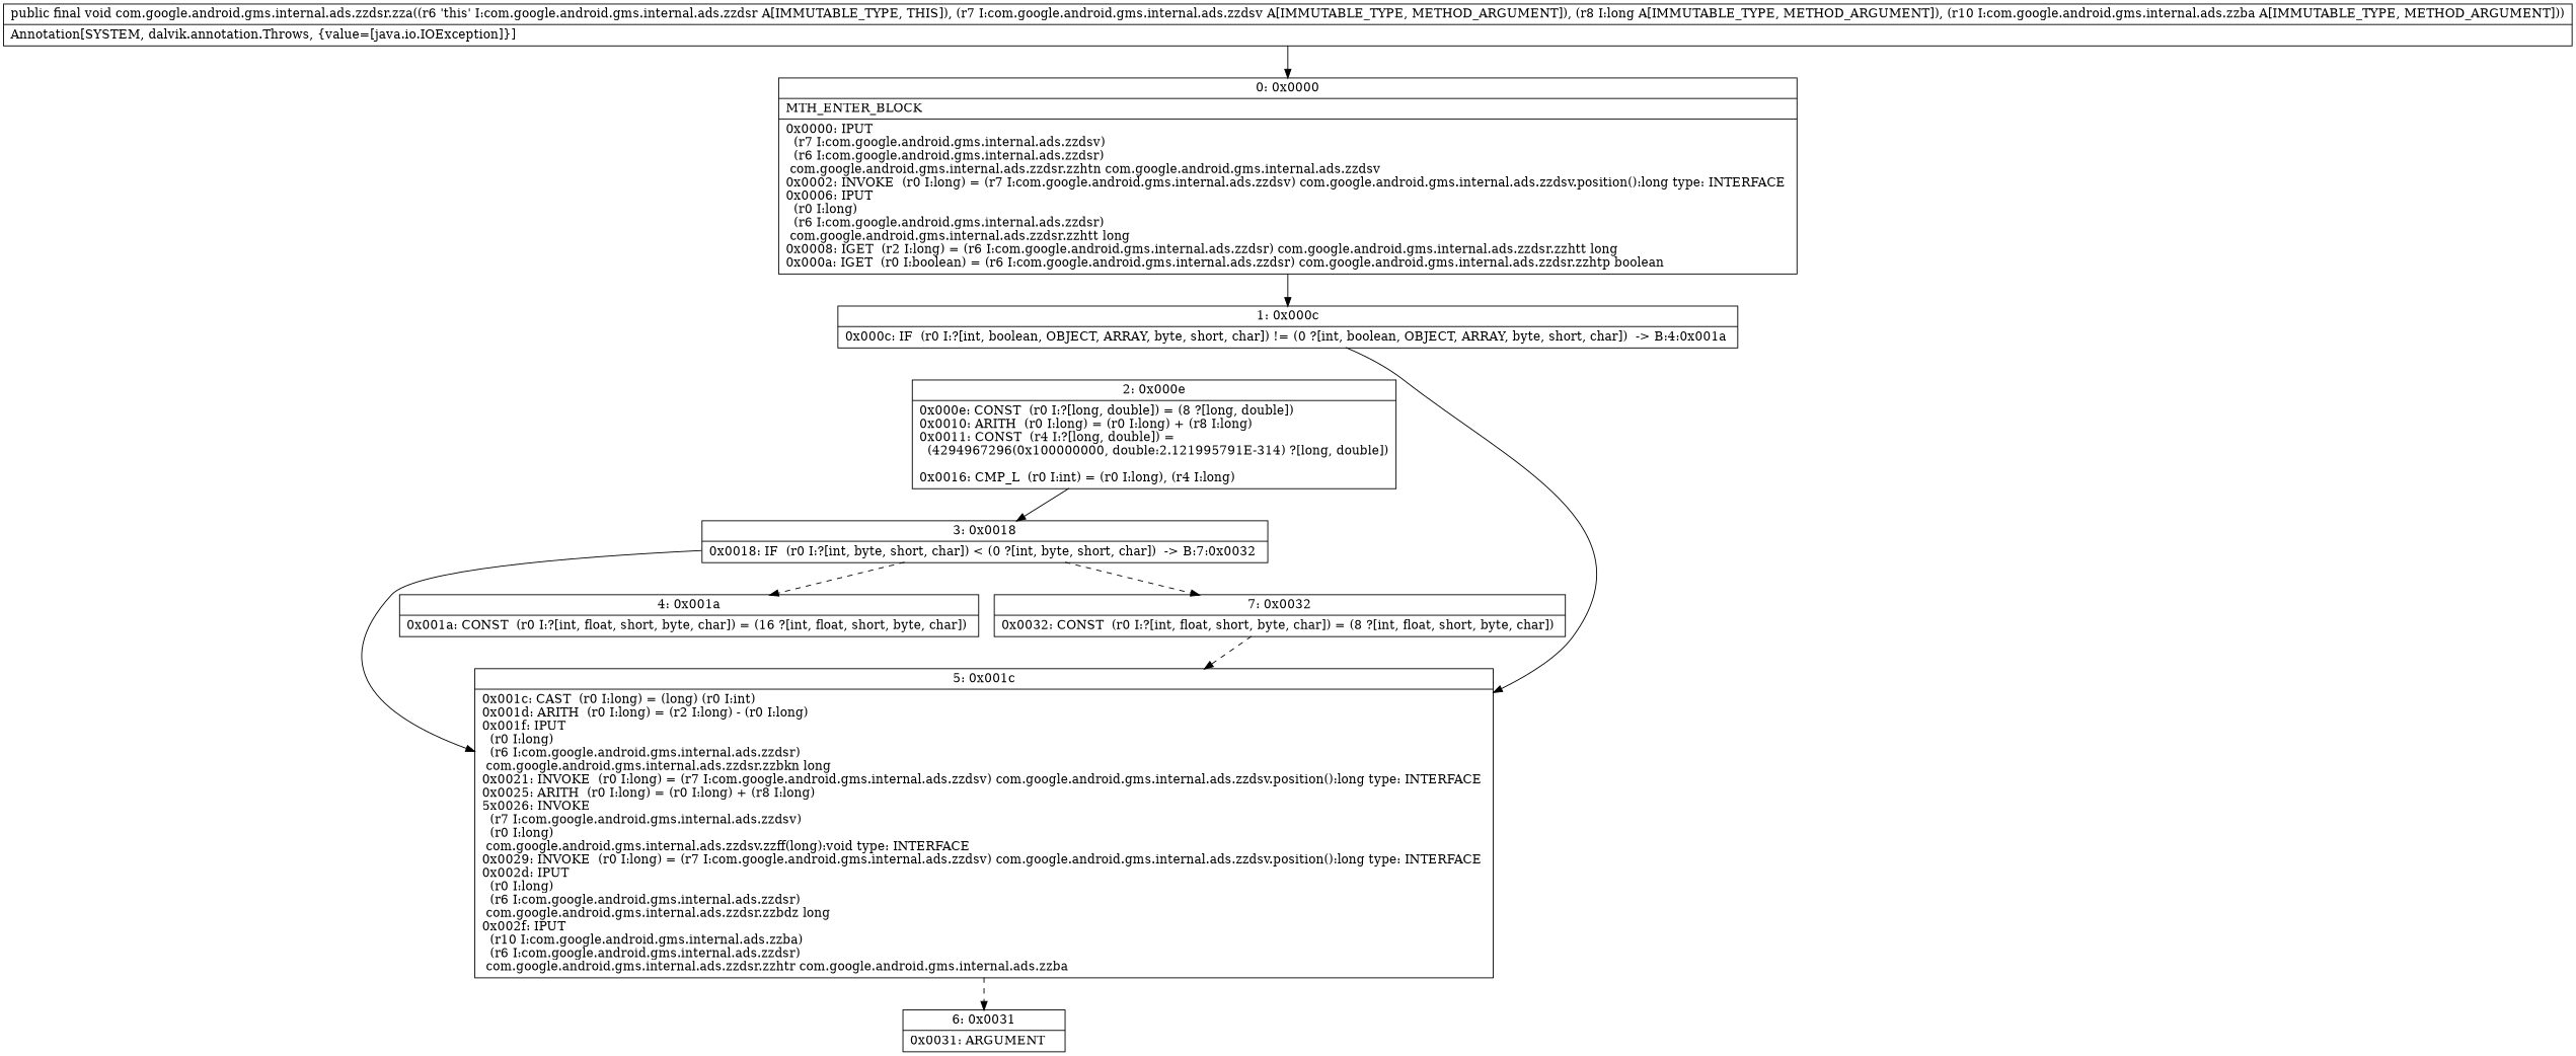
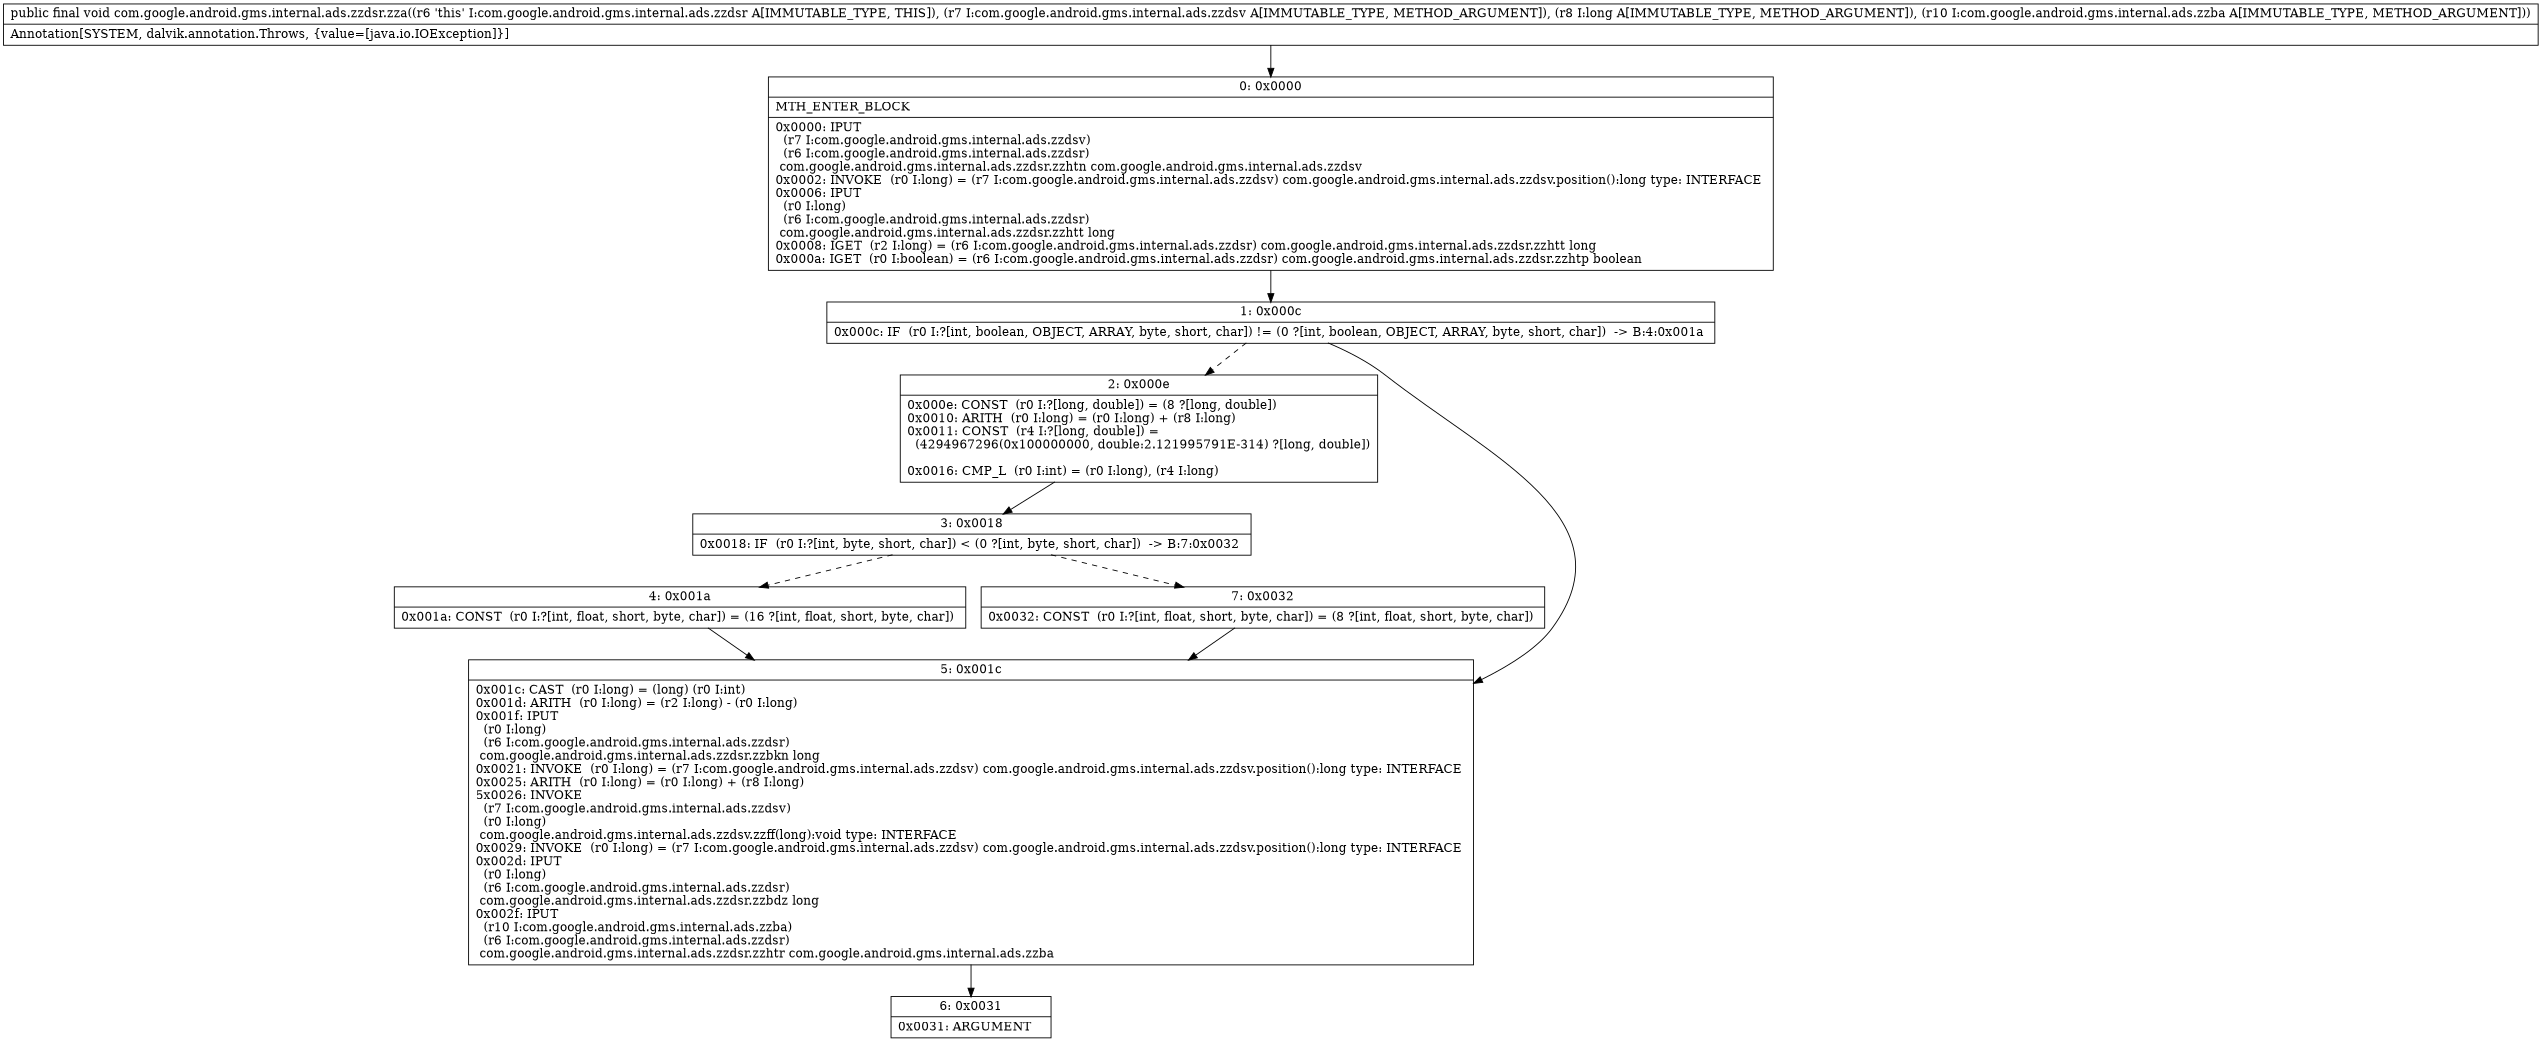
  digraph {
    node [shape=record]
    n1 [label="{0\:\ 0x0000|MTH_ENTER_BLOCK\l|0x0000: IPUT  \l  (r7 I:com.google.android.gms.internal.ads.zzdsv)\l  (r6 I:com.google.android.gms.internal.ads.zzdsr)\l com.google.android.gms.internal.ads.zzdsr.zzhtn com.google.android.gms.internal.ads.zzdsv \l0x0002: INVOKE  (r0 I:long) = (r7 I:com.google.android.gms.internal.ads.zzdsv) com.google.android.gms.internal.ads.zzdsv.position():long type: INTERFACE \l0x0006: IPUT  \l  (r0 I:long)\l  (r6 I:com.google.android.gms.internal.ads.zzdsr)\l com.google.android.gms.internal.ads.zzdsr.zzhtt long \l0x0008: IGET  (r2 I:long) = (r6 I:com.google.android.gms.internal.ads.zzdsr) com.google.android.gms.internal.ads.zzdsr.zzhtt long \l0x000a: IGET  (r0 I:boolean) = (r6 I:com.google.android.gms.internal.ads.zzdsr) com.google.android.gms.internal.ads.zzdsr.zzhtp boolean \l}"]
    n2 [label="{1\:\ 0x000c|0x000c: IF  (r0 I:?[int, boolean, OBJECT, ARRAY, byte, short, char]) != (0 ?[int, boolean, OBJECT, ARRAY, byte, short, char])  \-\> B:4:0x001a \l}"]
    n3 [label="{2\:\ 0x000e|0x000e: CONST  (r0 I:?[long, double]) = (8 ?[long, double]) \l0x0010: ARITH  (r0 I:long) = (r0 I:long) + (r8 I:long) \l0x0011: CONST  (r4 I:?[long, double]) = \l  (4294967296(0x100000000, double:2.121995791E\-314) ?[long, double])\l \l0x0016: CMP_L  (r0 I:int) = (r0 I:long), (r4 I:long) \l}"]
    n4 [label="{5\:\ 0x001c|0x001c: CAST  (r0 I:long) = (long) (r0 I:int) \l0x001d: ARITH  (r0 I:long) = (r2 I:long) \- (r0 I:long) \l0x001f: IPUT  \l  (r0 I:long)\l  (r6 I:com.google.android.gms.internal.ads.zzdsr)\l com.google.android.gms.internal.ads.zzdsr.zzbkn long \l0x0021: INVOKE  (r0 I:long) = (r7 I:com.google.android.gms.internal.ads.zzdsv) com.google.android.gms.internal.ads.zzdsv.position():long type: INTERFACE \l0x0025: ARITH  (r0 I:long) = (r0 I:long) + (r8 I:long) \l5x0026: INVOKE  \l  (r7 I:com.google.android.gms.internal.ads.zzdsv)\l  (r0 I:long)\l com.google.android.gms.internal.ads.zzdsv.zzff(long):void type: INTERFACE \l0x0029: INVOKE  (r0 I:long) = (r7 I:com.google.android.gms.internal.ads.zzdsv) com.google.android.gms.internal.ads.zzdsv.position():long type: INTERFACE \l0x002d: IPUT  \l  (r0 I:long)\l  (r6 I:com.google.android.gms.internal.ads.zzdsr)\l com.google.android.gms.internal.ads.zzdsr.zzbdz long \l0x002f: IPUT  \l  (r10 I:com.google.android.gms.internal.ads.zzba)\l  (r6 I:com.google.android.gms.internal.ads.zzdsr)\l com.google.android.gms.internal.ads.zzdsr.zzhtr com.google.android.gms.internal.ads.zzba \l}"]
    n5 [label="{3\:\ 0x0018|0x0018: IF  (r0 I:?[int, byte, short, char]) \< (0 ?[int, byte, short, char])  \-\> B:7:0x0032 \l}"]
    n6 [label="{4\:\ 0x001a|0x001a: CONST  (r0 I:?[int, float, short, byte, char]) = (16 ?[int, float, short, byte, char]) \l}"]
    n7 [label="{7\:\ 0x0032|0x0032: CONST  (r0 I:?[int, float, short, byte, char]) = (8 ?[int, float, short, byte, char]) \l}"]
    n8 [label="{6\:\ 0x0031|0x0031: ARGUMENT   \l}"]
    n9 [label="{public final void com.google.android.gms.internal.ads.zzdsr.zza((r6 'this' I:com.google.android.gms.internal.ads.zzdsr A[IMMUTABLE_TYPE, THIS]), (r7 I:com.google.android.gms.internal.ads.zzdsv A[IMMUTABLE_TYPE, METHOD_ARGUMENT]), (r8 I:long A[IMMUTABLE_TYPE, METHOD_ARGUMENT]), (r10 I:com.google.android.gms.internal.ads.zzba A[IMMUTABLE_TYPE, METHOD_ARGUMENT]))  | Annotation[SYSTEM, dalvik.annotation.Throws, \{value=[java.io.IOException]\}]\l}"]
    n1 -> n2
+   n2 -> n3 [style=dashed]
    n2 -> n4
    n3 -> n5
-   n4 -> n8 [style=dashed]
+   n4 -> n8
    n5 -> n6 [style=dashed]
    n5 -> n7 [style=dashed]
-   n5 -> n4
-   n7 -> n4 [style=dashed]
+   n6 -> n4
+   n7 -> n4
    n9 -> n1
  }
